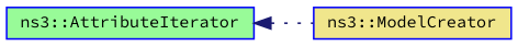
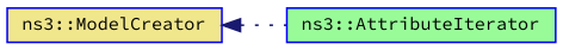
  digraph {
    rankdir=LR
    fontname="Source Code Pro"
    node [color=blue fontname="Source Code Pro" fontsize=10 shape=record style=filled]
    n1 [fillcolor=palegreen height=0.2 label="ns3::AttributeIterator" width=0.4]
    n2 [fillcolor=khaki height=0.2 label="ns3::ModelCreator" width=0.4]
-   n1 -> n2 [color=midnightblue dir=back fontname="Source Code Pro" fontsize=10 labelfontname=Helvetica labelfontsize=10 style=dotted]
+   n2 -> n1 [color=midnightblue dir=back fontname="Source Code Pro" fontsize=10 labelfontname=Helvetica labelfontsize=10 style=dotted]
  }
